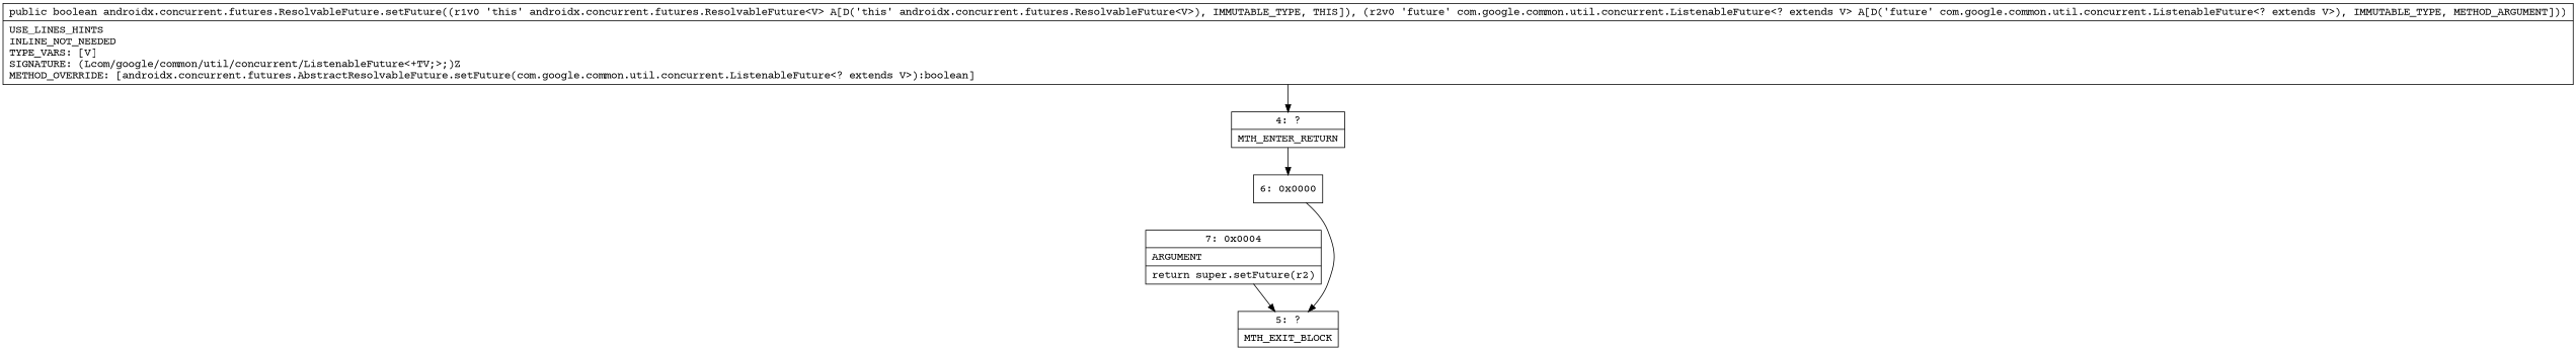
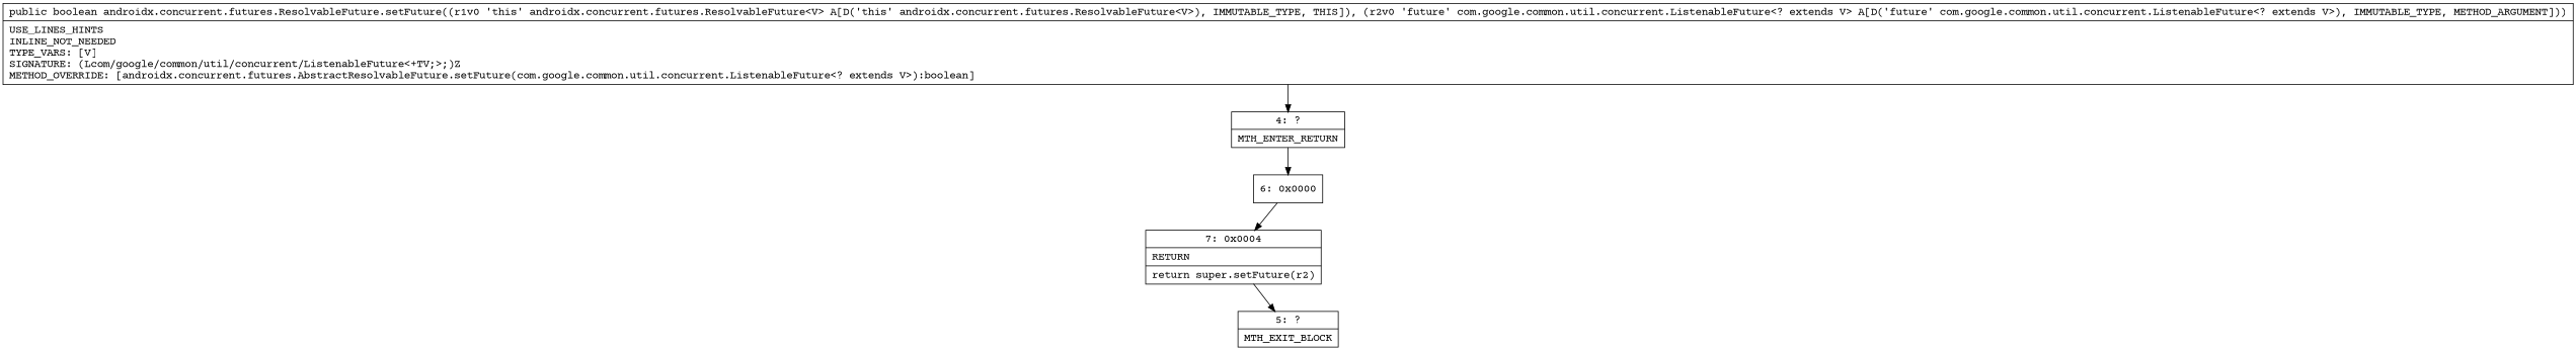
  digraph {
    fontname="Courier Prime"
    node [fontname="Courier Prime" shape=record]
    edge [fontname="Courier Prime"]
    n1 [label="{4\:\ ?|MTH_ENTER_RETURN\l}"]
    n2 [label="{6\:\ 0x0000}"]
-   n3 [label="{7\:\ 0x0004|ARGUMENT\l|return super.setFuture(r2)\l}"]
+   n3 [label="{7\:\ 0x0004|RETURN\l|return super.setFuture(r2)\l}"]
    n4 [label="{5\:\ ?|MTH_EXIT_BLOCK\l}"]
    n5 [label="{public boolean androidx.concurrent.futures.ResolvableFuture.setFuture((r1v0 'this' androidx.concurrent.futures.ResolvableFuture\<V\> A[D('this' androidx.concurrent.futures.ResolvableFuture\<V\>), IMMUTABLE_TYPE, THIS]), (r2v0 'future' com.google.common.util.concurrent.ListenableFuture\<? extends V\> A[D('future' com.google.common.util.concurrent.ListenableFuture\<? extends V\>), IMMUTABLE_TYPE, METHOD_ARGUMENT]))  | USE_LINES_HINTS\lINLINE_NOT_NEEDED\lTYPE_VARS: [V]\lSIGNATURE: (Lcom\/google\/common\/util\/concurrent\/ListenableFuture\<+TV;\>;)Z\lMETHOD_OVERRIDE: [androidx.concurrent.futures.AbstractResolvableFuture.setFuture(com.google.common.util.concurrent.ListenableFuture\<? extends V\>):boolean]\l}"]
    n1 -> n2
-   n2 -> n4
+   n2 -> n3
    n3 -> n4
    n5 -> n1
  }
